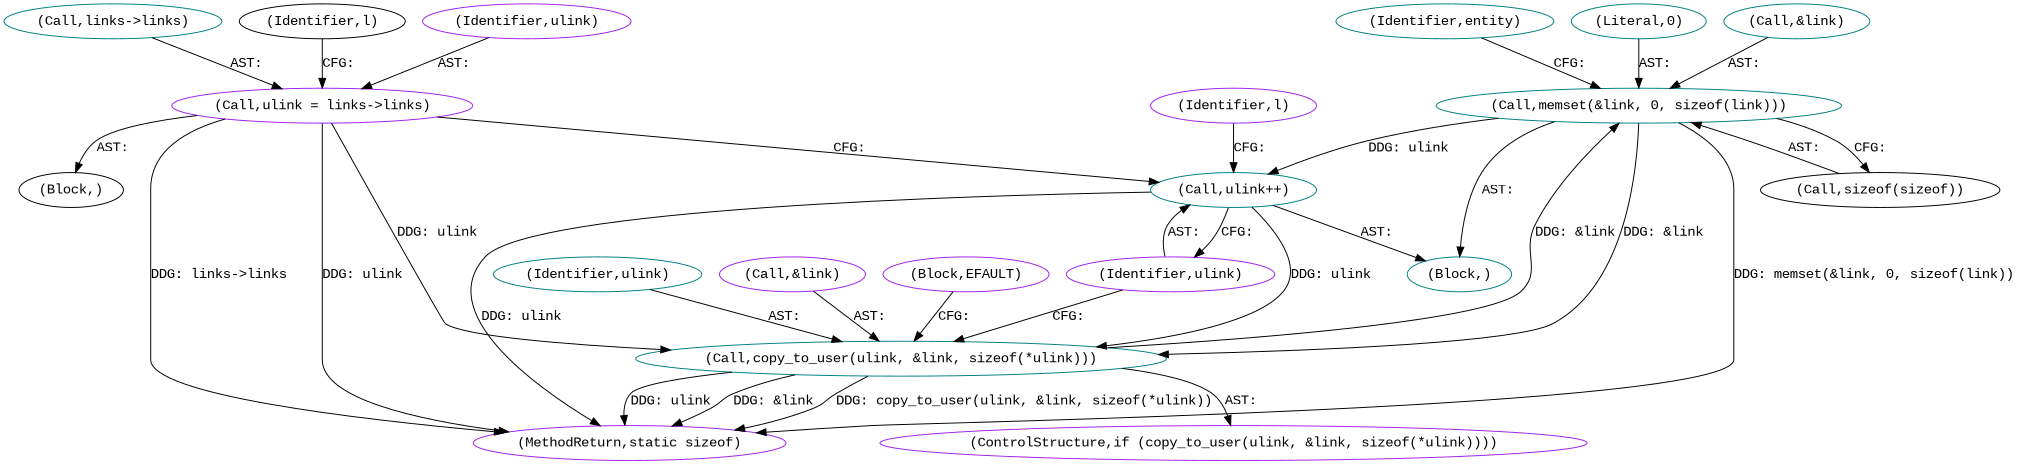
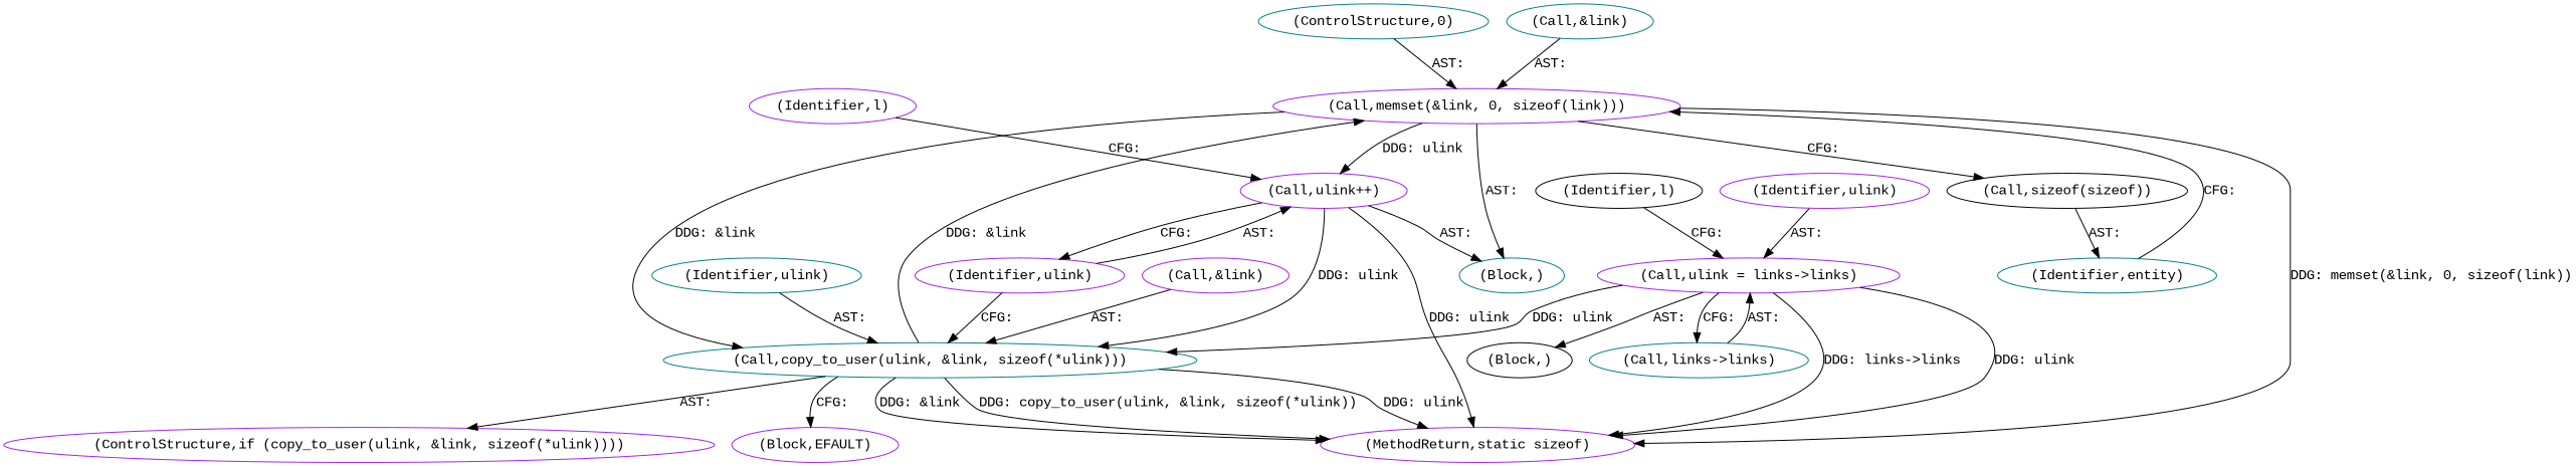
  digraph {
    fontname="Liberation Mono"
    node [color=purple fontname="Liberation Mono"]
    edge [fontname="Liberation Mono"]
-   n1 [color=teal label="(Call,memset(&link, 0, sizeof(link)))"]
+   n1 [label="(Call,memset(&link, 0, sizeof(link)))"]
    n2 [color=teal label="(Call,copy_to_user(ulink, &link, sizeof(*ulink)))"]
    n3 [color=teal label="(Block,)"]
    n4 [label="(MethodReturn,static sizeof)"]
    n5 [color=black label="(Call,sizeof(sizeof))"]
-   n6 [color=teal label="(Call,ulink++)"]
+   n6 [label="(Call,ulink++)"]
    n7 [label="(ControlStructure,if (copy_to_user(ulink, &link, sizeof(*ulink))))"]
    n8 [label="(Identifier,ulink)"]
    n9 [label="(Call,ulink = links->links)"]
    n10 [color=teal label="(Call,links->links)"]
    n11 [color=black label="(Block,)"]
    n12 [color=teal label="(Identifier,entity)"]
-   n13 [color=teal label="(Literal,0)"]
+   n13 [color=teal label="(ControlStructure,0)"]
    n14 [color=teal label="(Identifier,ulink)"]
    n15 [label="(Call,&link)"]
    n16 [color=teal label="(Call,&link)"]
    n17 [color=black label="(Identifier,l)"]
    n18 [label="(Identifier,l)"]
    n19 [label="(Block,EFAULT)"]
    n20 [label="(Identifier,ulink)"]
    n1 -> n2 [label="DDG: &link"]
    n1 -> n3 [label="AST: "]
    n1 -> n4 [label="DDG: memset(&link, 0, sizeof(link))"]
    n1 -> n5 [label="CFG: "]
    n1 -> n6 [label="DDG: ulink"]
    n2 -> n1 [label="DDG: &link"]
    n2 -> n4 [label="DDG: ulink"]
    n2 -> n4 [label="DDG: &link"]
    n2 -> n4 [label="DDG: copy_to_user(ulink, &link, sizeof(*ulink))"]
    n2 -> n7 [label="AST: "]
-   n5 -> n1 [label="AST: "]
+   n5 -> n12 [label="AST: "]
    n6 -> n2 [label="DDG: ulink"]
    n6 -> n3 [label="AST: "]
    n6 -> n4 [label="DDG: ulink"]
    n6 -> n8 [label="CFG: "]
    n8 -> n2 [label="CFG: "]
    n8 -> n6 [label="AST: "]
    n9 -> n2 [label="DDG: ulink"]
    n9 -> n4 [label="DDG: ulink"]
    n9 -> n4 [label="DDG: links->links"]
-   n9 -> n6 [label="CFG: "]
+   n9 -> n10 [label="CFG: "]
    n9 -> n11 [label="AST: "]
    n10 -> n9 [label="AST: "]
    n12 -> n1 [label="CFG: "]
    n13 -> n1 [label="AST: "]
    n14 -> n2 [label="AST: "]
    n15 -> n2 [label="AST: "]
    n16 -> n1 [label="AST: "]
    n17 -> n9 [label="CFG: "]
    n18 -> n6 [label="CFG: "]
-   n19 -> n2 [label="CFG: "]
+   n2 -> n19 [label="CFG: "]
    n20 -> n9 [label="AST: "]
  }
